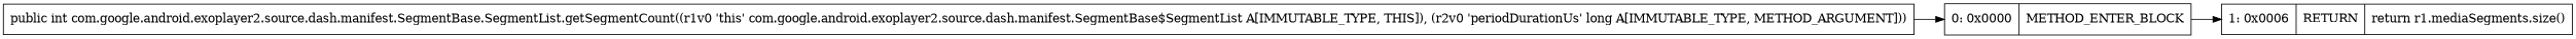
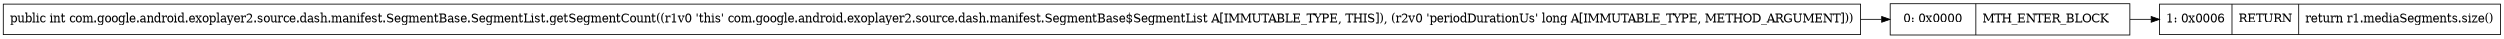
  digraph {
    rankdir=LR
    node [shape=record]
-   n1 [label="{0\:\ 0x0000|METHOD_ENTER_BLOCK\l}"]
+   n1 [label="{0\:\ 0x0000|MTH_ENTER_BLOCK\l}"]
    n2 [label="{1\:\ 0x0006|RETURN\l|return r1.mediaSegments.size()\l}"]
    n3 [label="{public int com.google.android.exoplayer2.source.dash.manifest.SegmentBase.SegmentList.getSegmentCount((r1v0 'this' com.google.android.exoplayer2.source.dash.manifest.SegmentBase$SegmentList A[IMMUTABLE_TYPE, THIS]), (r2v0 'periodDurationUs' long A[IMMUTABLE_TYPE, METHOD_ARGUMENT])) }"]
    n1 -> n2
    n3 -> n1
  }
